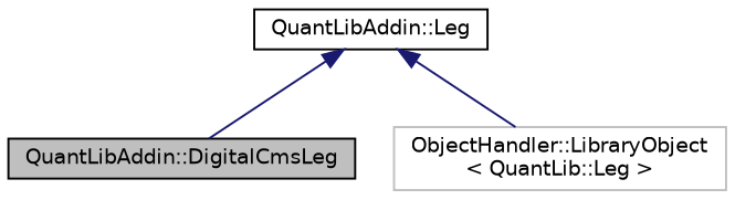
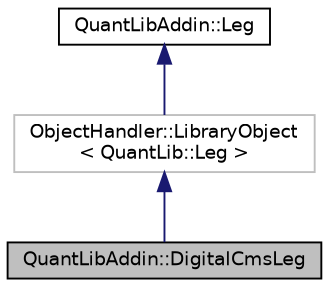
  digraph {
    node [color=black fillcolor=white fontname=Helvetica fontsize=10 shape=record style=filled]
    edge [color=midnightblue dir=back fontname=Helvetica fontsize=10 labelfontname=Helvetica labelfontsize=10 style=solid]
    n1 [fillcolor=grey75 fontcolor=black height=0.2 label="QuantLibAddin::DigitalCmsLeg" width=0.4]
    n2 [height=0.2 label="QuantLibAddin::Leg" width=0.4]
    n3 [color=grey75 height=0.2 label="ObjectHandler::LibraryObject\l\< QuantLib::Leg \>" width=0.4]
-   n2 -> n1
+   n3 -> n1
    n2 -> n3
  }
